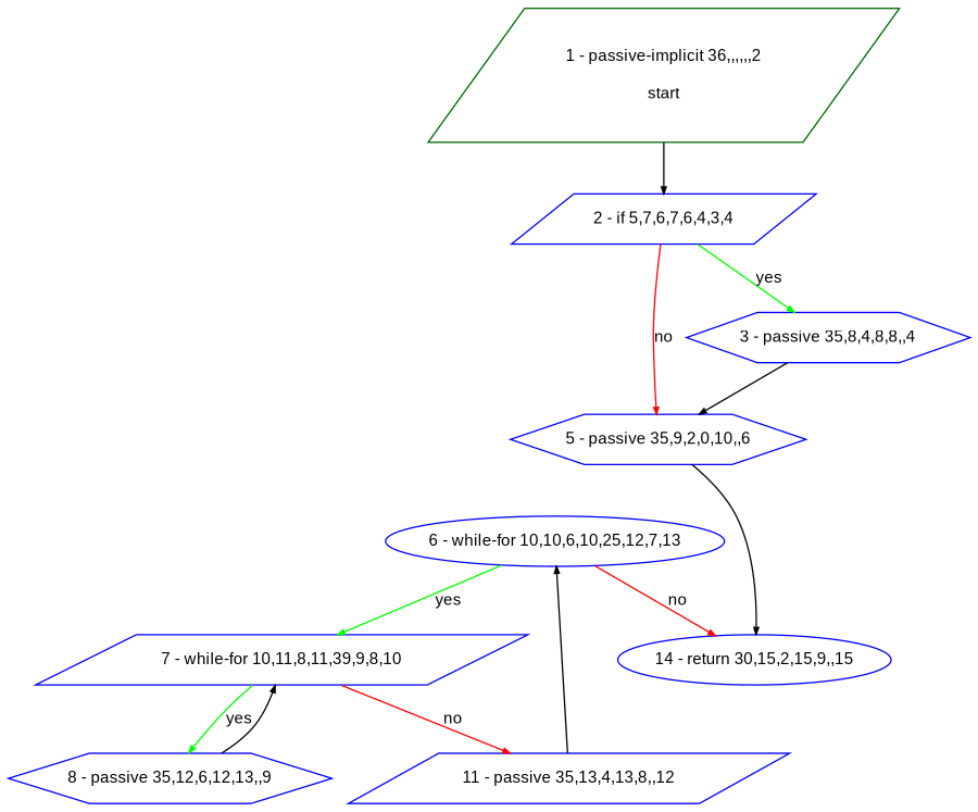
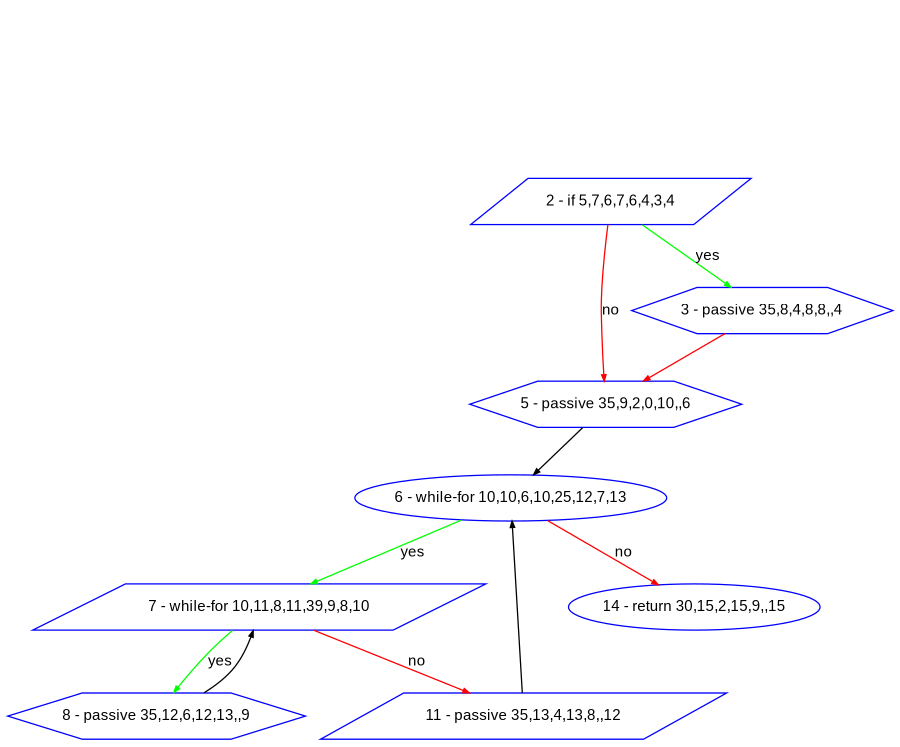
  digraph {
    bgcolor=white
    compound=true
    fillcolor="#FFFFCC"
    fontname=Arial
    fontsize=12
    pack=true
    packmode=clust
    style="rounded,filled"
    node [color="#0000ff" compound=true fillcolor="#ffffff" fixedsize=false fontname=Arial fontsize=12 node_initialized=no shape=parallelogram style=filled]
    edge [arrowhead=normal arrowsize=0.5 arrowtail=none color="#000000" compound=true dir=forward fontcolor=black fontname=Arial fontsize=12]
    n1 [label="2 - if 5,7,6,7,6,4,3,4"]
    n2 [label="3 - passive 35,8,4,8,8,,4" shape=hexagon]
    n3 [label="5 - passive 35,9,2,0,10,,6" shape=hexagon]
    n4 [label="6 - while-for 10,10,6,10,25,12,7,13" shape=ellipse]
-   n5 [color="#006400" label="1 - passive-implicit 36,,,,,,2\n\nstart"]
    n6 [label="7 - while-for 10,11,8,11,39,9,8,10"]
    n7 [label="14 - return 30,15,2,15,9,,15" shape=ellipse]
    n8 [label="8 - passive 35,12,6,12,13,,9" shape=hexagon]
    n9 [label="11 - passive 35,13,4,13,8,,12"]
    n1 -> n2 [color="#00ff00" label=yes]
    n1 -> n3 [color="#ff0000" label=no]
-   n2 -> n3
-   n3 -> n7
+   n2 -> n3 [color="#ff0000"]
+   n3 -> n4
    n4 -> n6 [color="#00ff00" label=yes]
    n4 -> n7 [color="#ff0000" label=no]
-   n5 -> n1
    n6 -> n8 [color="#00ff00" label=yes]
    n6 -> n9 [color="#ff0000" label=no]
    n8 -> n6
    n9 -> n4
  }
